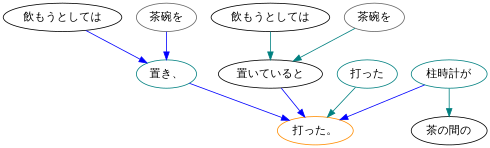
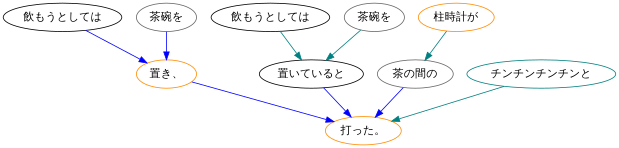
  digraph {
    fontname=Merriweather
    node [color=black fontname=Merriweather]
    edge [color=blue fontname=Merriweather]
    n1 [label="飲もうとしては"]
-   n2 [color=teal label="置き、"]
+   n2 [color=darkorange label="置き、"]
    n3 [color=darkorange label="打った。"]
    n4 [color=gray40 label="茶碗を"]
    n5 [label="飲もうとしては"]
    n6 [label="置いていると"]
    n7 [color=gray40 label="茶碗を"]
-   n8 [label="茶の間の"]
-   n9 [color=teal label="柱時計が"]
-   n10 [color=teal label="打った"]
+   n8 [color=gray40 label="茶の間の"]
+   n9 [color=darkorange label="柱時計が"]
+   n10 [color=teal label="チンチンチンチンと"]
    n1 -> n2
    n2 -> n3
    n4 -> n2
    n5 -> n6 [color=teal]
    n6 -> n3
    n7 -> n6 [color=teal]
-   n9 -> n3
+   n8 -> n3
    n9 -> n8 [color=teal]
    n10 -> n3 [color=teal]
  }
